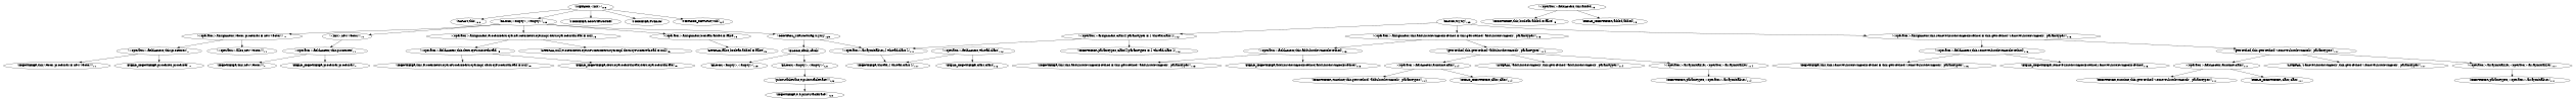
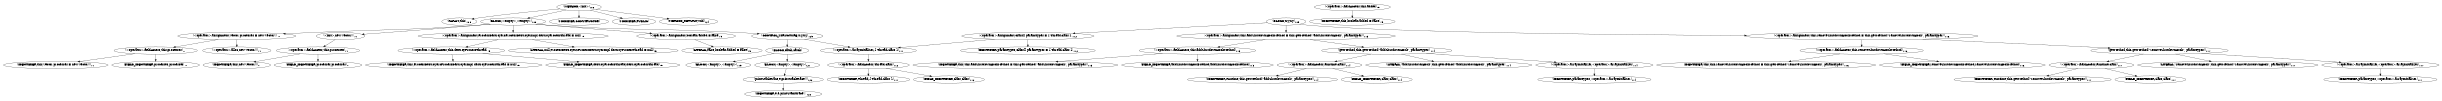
  digraph {
    n1 [label=<(METHOD,&lt;init&gt;)<SUB>108</SUB>>]
    n2 [label=<(PARAM,this)<SUB>108</SUB>>]
    n3 [label=<(BLOCK,&lt;empty&gt;,&lt;empty&gt;)<SUB>108</SUB>>]
    n4 [label=<(MODIFIER,CONSTRUCTOR)>]
    n5 [label=<(MODIFIER,PUBLIC)>]
    n6 [label=<(METHOD_RETURN,void)<SUB>124</SUB>>]
    n7 [label=<(&lt;operator&gt;.assignment,Vector processes = new Vector())<SUB>71</SUB>>]
    n8 [label=<(&lt;init&gt;,new Vector())<SUB>71</SUB>>]
    n9 [label=<(&lt;operator&gt;.assignment,ProcessDestroyer$ProcessDestroyerImpl destroyProcessThread = null)<SUB>75</SUB>>]
    n10 [label=<(&lt;operator&gt;.assignment,boolean added = false)<SUB>79</SUB>>]
    n11 [label=<(CONTROL_STRUCTURE,try,try)<SUB>129</SUB>>]
    n12 [label=<(&lt;operator&gt;.fieldAccess,this.processes)<SUB>71</SUB>>]
    n13 [label=<(&lt;operator&gt;.alloc,new Vector())<SUB>71</SUB>>]
    n14 [label=<(&lt;operator&gt;.fieldAccess,this.processes)<SUB>71</SUB>>]
    n15 [label=<(&lt;operator&gt;.fieldAccess,this.destroyProcessThread)<SUB>75</SUB>>]
    n16 [label=<(LITERAL,null,ProcessDestroyer$ProcessDestroyerImpl destroyProcessThread = null)<SUB>75</SUB>>]
    n17 [label=<(LITERAL,false,boolean added = false)<SUB>79</SUB>>]
    n18 [label=<(BLOCK,catch,catch)>]
    n19 [label=<(&lt;operator&gt;.arrayInitializer,{ Thread.class })<SUB>111</SUB>>]
    n20 [label=<(IDENTIFIER,this,Vector processes = new Vector())<SUB>71</SUB>>]
    n21 [label=<(FIELD_IDENTIFIER,processes,processes)<SUB>71</SUB>>]
    n22 [label=<(IDENTIFIER,this,new Vector())<SUB>71</SUB>>]
    n23 [label=<(FIELD_IDENTIFIER,processes,processes)<SUB>71</SUB>>]
    n24 [label=<(IDENTIFIER,this,ProcessDestroyer$ProcessDestroyerImpl destroyProcessThread = null)<SUB>75</SUB>>]
    n25 [label=<(FIELD_IDENTIFIER,destroyProcessThread,destroyProcessThread)<SUB>75</SUB>>]
    n26 [label=<(&lt;operator&gt;.fieldAccess,this.added)<SUB>79</SUB>>]
    n27 [label=<(IDENTIFIER,this,boolean added = false)<SUB>79</SUB>>]
-   n28 [label=<(FIELD_IDENTIFIER,added,added)<SUB>79</SUB>>]
    n29 [label=<(BLOCK,try,try)<SUB>109</SUB>>]
    n30 [label=<(&lt;operator&gt;.assignment,Class[] paramTypes = { Thread.class })<SUB>112</SUB>>]
    n31 [label=<(&lt;operator&gt;.assignment,this.addShutdownHookMethod = this.getMethod(&quot;addShutdownHook&quot;, paramTypes))<SUB>113</SUB>>]
    n32 [label=<(&lt;operator&gt;.assignment,this.removeShutdownHookMethod = this.getMethod(&quot;removeShutdownHook&quot;, paramTypes))<SUB>116</SUB>>]
    n33 [label=<(BLOCK,&lt;empty&gt;,&lt;empty&gt;)<SUB>119</SUB>>]
    n34 [label=<(BLOCK,&lt;empty&gt;,&lt;empty&gt;)<SUB>121</SUB>>]
    n35 [label=<(IDENTIFIER,paramTypes,Class[] paramTypes = { Thread.class })<SUB>112</SUB>>]
    n36 [label=<(&lt;operator&gt;.fieldAccess,this.addShutdownHookMethod)<SUB>113</SUB>>]
    n37 [label=<(getMethod,this.getMethod(&quot;addShutdownHook&quot;, paramTypes))<SUB>114</SUB>>]
    n38 [label=<(&lt;operator&gt;.fieldAccess,this.removeShutdownHookMethod)<SUB>116</SUB>>]
    n39 [label=<(getMethod,this.getMethod(&quot;removeShutdownHook&quot;, paramTypes))<SUB>117</SUB>>]
    n40 [label=<(&lt;operator&gt;.fieldAccess,Thread.class)<SUB>112</SUB>>]
    n41 [label=<(IDENTIFIER,Thread,{ Thread.class })<SUB>117</SUB>>]
    n42 [label=<(FIELD_IDENTIFIER,class,class)<SUB>112</SUB>>]
    n43 [label=<(IDENTIFIER,this,this.addShutdownHookMethod = this.getMethod(&quot;addShutdownHook&quot;, paramTypes))<SUB>113</SUB>>]
    n44 [label=<(FIELD_IDENTIFIER,addShutdownHookMethod,addShutdownHookMethod)<SUB>113</SUB>>]
    n45 [label=<(&lt;operator&gt;.fieldAccess,Runtime.class)<SUB>114</SUB>>]
    n46 [label=<(LITERAL,&quot;addShutdownHook&quot;,this.getMethod(&quot;addShutdownHook&quot;, paramTypes))<SUB>114</SUB>>]
    n47 [label=<(&lt;operator&gt;.arrayInitializer,&lt;operator&gt;.arrayInitializer)<SUB>114</SUB>>]
    n48 [label=<(IDENTIFIER,Runtime,this.getMethod(&quot;addShutdownHook&quot;, paramTypes))<SUB>114</SUB>>]
    n49 [label=<(FIELD_IDENTIFIER,class,class)<SUB>114</SUB>>]
    n50 [label=<(IDENTIFIER,paramTypes,&lt;operator&gt;.arrayInitializer)<SUB>114</SUB>>]
    n51 [label=<(IDENTIFIER,this,this.removeShutdownHookMethod = this.getMethod(&quot;removeShutdownHook&quot;, paramTypes))<SUB>116</SUB>>]
    n52 [label=<(FIELD_IDENTIFIER,removeShutdownHookMethod,removeShutdownHookMethod)<SUB>116</SUB>>]
    n53 [label=<(&lt;operator&gt;.fieldAccess,Runtime.class)<SUB>117</SUB>>]
    n54 [label=<(LITERAL,&quot;removeShutdownHook&quot;,this.getMethod(&quot;removeShutdownHook&quot;, paramTypes))<SUB>117</SUB>>]
    n55 [label=<(&lt;operator&gt;.arrayInitializer,&lt;operator&gt;.arrayInitializer)<SUB>117</SUB>>]
    n56 [label=<(IDENTIFIER,Runtime,this.getMethod(&quot;removeShutdownHook&quot;, paramTypes))<SUB>117</SUB>>]
    n57 [label=<(FIELD_IDENTIFIER,class,class)<SUB>117</SUB>>]
    n58 [label=<(IDENTIFIER,paramTypes,&lt;operator&gt;.arrayInitializer)<SUB>117</SUB>>]
    n59 [label=<(printStackTrace,e.printStackTrace())<SUB>122</SUB>>]
    n60 [label=<(IDENTIFIER,e,e.printStackTrace())<SUB>122</SUB>>]
    n1 -> n2
    n1 -> n3
    n1 -> n4
    n1 -> n5
    n1 -> n6
    n3 -> n7
    n3 -> n8
    n3 -> n9
    n3 -> n10
    n3 -> n11
    n7 -> n12
    n7 -> n13
    n8 -> n14
    n9 -> n15
    n9 -> n16
    n10 -> n17
    n11 -> n18
    n11 -> n19
    n12 -> n20
    n12 -> n21
    n14 -> n22
    n14 -> n23
    n15 -> n24
    n15 -> n25
    n18 -> n33
    n18 -> n34
-   n19 -> n41
+   n19 -> n40
    n26 -> n27
-   n26 -> n28
    n29 -> n30
    n29 -> n31
    n29 -> n32
    n30 -> n19
    n30 -> n35
    n31 -> n36
    n31 -> n37
    n32 -> n38
    n32 -> n39
    n34 -> n59
    n36 -> n43
    n36 -> n44
    n37 -> n45
    n37 -> n46
    n37 -> n47
    n38 -> n51
    n38 -> n52
    n39 -> n53
    n39 -> n54
    n39 -> n55
    n40 -> n41
    n40 -> n42
    n45 -> n48
    n45 -> n49
    n47 -> n50
    n53 -> n56
    n53 -> n57
    n55 -> n58
    n59 -> n60
  }
